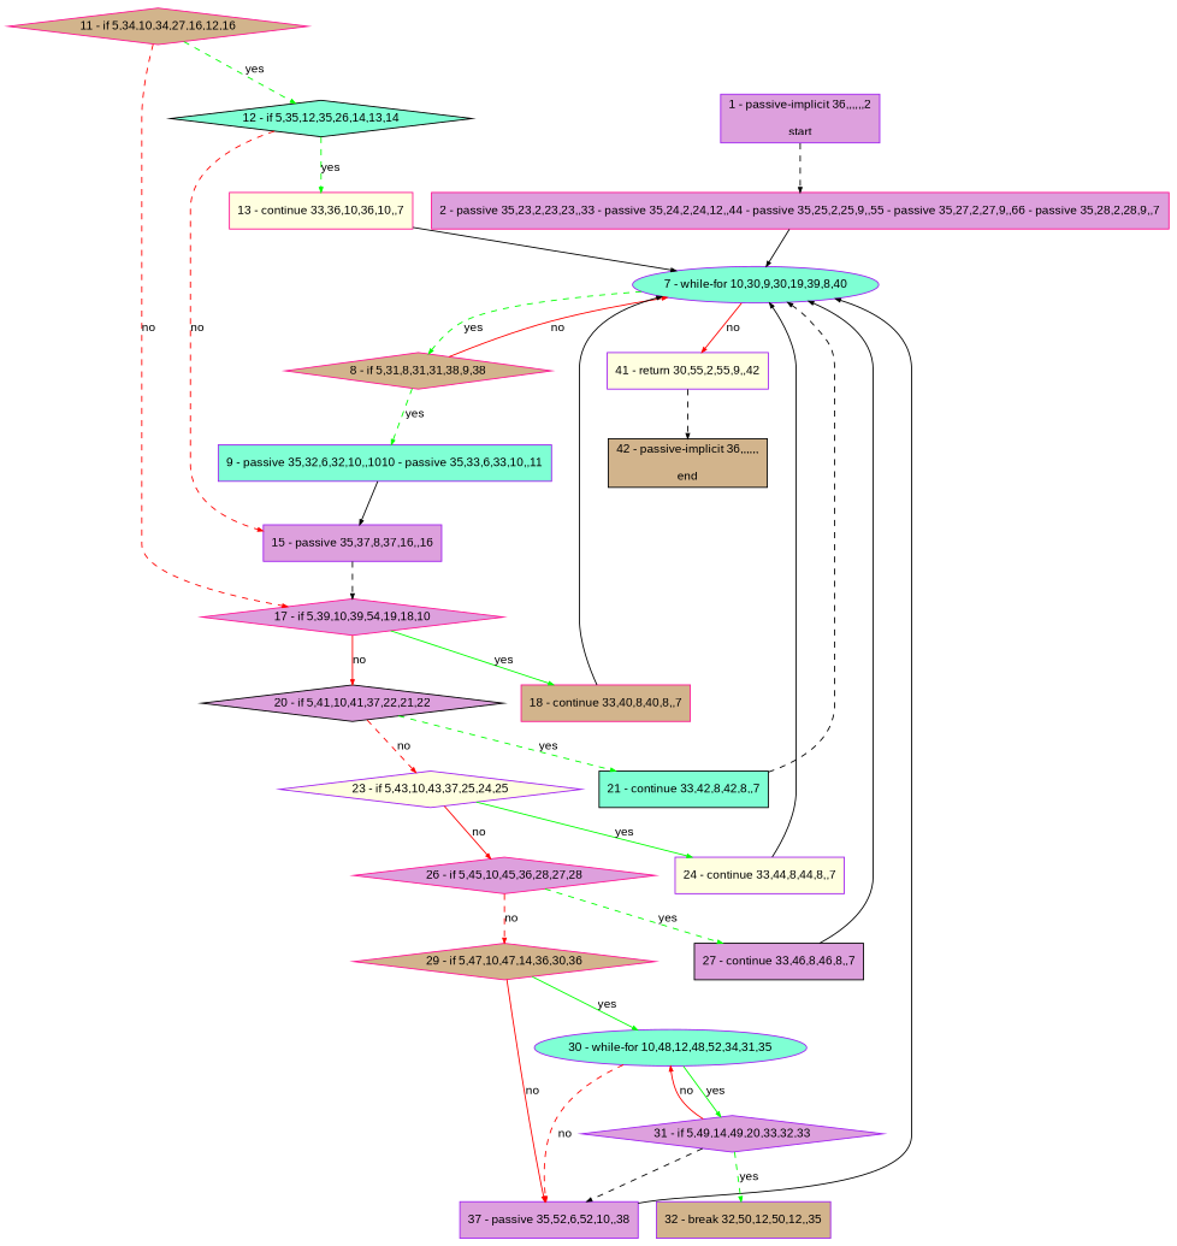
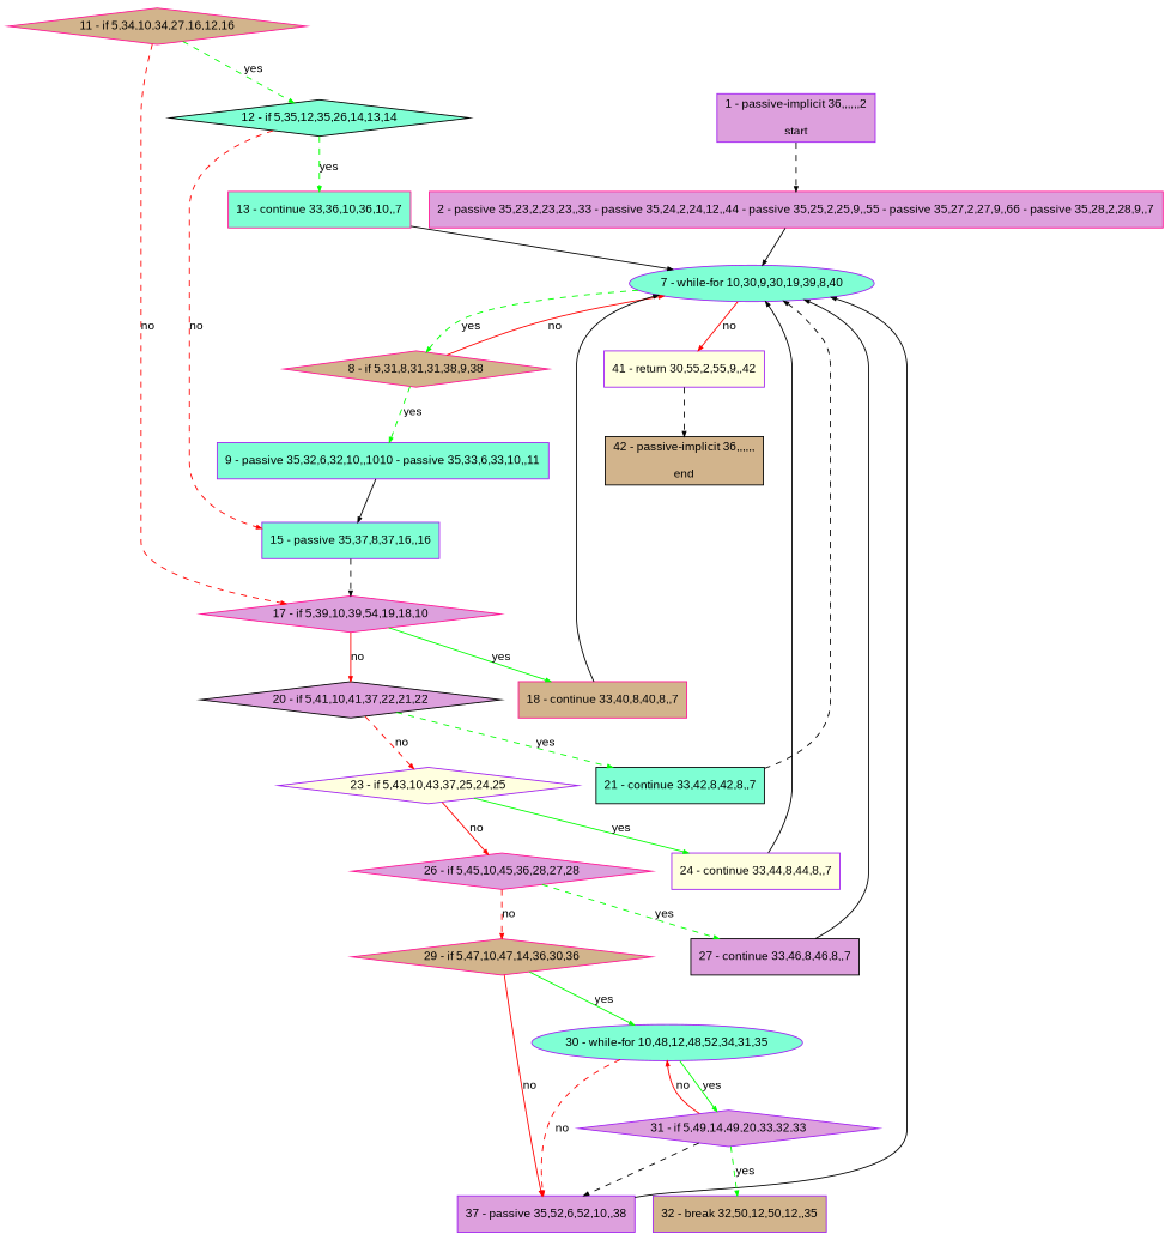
  digraph {
    bgcolor=white
    compound=true
    fillcolor="#FFFFCC"
    fontname=Arial
    fontsize=12
    pack=true
    packmode=clust
    style="rounded,filled"
    node [color=purple compound=true fillcolor=plum fixedsize=false fontname=Arial fontsize=12 node_initialized=no shape=box style=filled]
    edge [arrowhead=normal arrowsize=0.5 arrowtail=none color="#000000" compound=true dir=forward fontcolor=black fontname=Arial fontsize=12 style=solid]
    n1 [color=deeppink label="2 - passive 35,23,2,23,23,,33 - passive 35,24,2,24,12,,44 - passive 35,25,2,25,9,,55 - passive 35,27,2,27,9,,66 - passive 35,28,2,28,9,,7"]
    n2 [fillcolor=aquamarine label="7 - while-for 10,30,9,30,19,39,8,40" shape=oval]
    n3 [color=deeppink fillcolor=tan label="8 - if 5,31,8,31,31,38,9,38" shape=diamond]
    n4 [fillcolor=lightyellow label="41 - return 30,55,2,55,9,,42"]
    n5 [label="1 - passive-implicit 36,,,,,,2\n\nstart"]
    n6 [fillcolor=aquamarine label="9 - passive 35,32,6,32,10,,1010 - passive 35,33,6,33,10,,11"]
    n7 [color=black fillcolor=tan label="42 - passive-implicit 36,,,,,,\n\nend"]
-   n8 [label="15 - passive 35,37,8,37,16,,16"]
+   n8 [fillcolor=aquamarine label="15 - passive 35,37,8,37,16,,16"]
    n9 [color=deeppink fillcolor=tan label="11 - if 5,34,10,34,27,16,12,16" shape=diamond]
    n10 [color=black fillcolor=aquamarine label="12 - if 5,35,12,35,26,14,13,14" shape=diamond]
    n11 [color=deeppink label="17 - if 5,39,10,39,54,19,18,10" shape=diamond]
-   n12 [color=deeppink fillcolor=lightyellow label="13 - continue 33,36,10,36,10,,7"]
+   n12 [color=deeppink fillcolor=aquamarine label="13 - continue 33,36,10,36,10,,7"]
    n13 [color=deeppink fillcolor=tan label="18 - continue 33,40,8,40,8,,7"]
    n14 [color=black label="20 - if 5,41,10,41,37,22,21,22" shape=diamond]
    n15 [color=black fillcolor=aquamarine label="21 - continue 33,42,8,42,8,,7"]
    n16 [fillcolor=lightyellow label="23 - if 5,43,10,43,37,25,24,25" shape=diamond]
    n17 [fillcolor=lightyellow label="24 - continue 33,44,8,44,8,,7"]
    n18 [color=deeppink label="26 - if 5,45,10,45,36,28,27,28" shape=diamond]
    n19 [color=black label="27 - continue 33,46,8,46,8,,7"]
    n20 [color=deeppink fillcolor=tan label="29 - if 5,47,10,47,14,36,30,36" shape=diamond]
    n21 [fillcolor=aquamarine label="30 - while-for 10,48,12,48,52,34,31,35" shape=oval]
    n22 [label="37 - passive 35,52,6,52,10,,38"]
    n23 [label="31 - if 5,49,14,49,20,33,32,33" shape=diamond]
    n24 [fillcolor=tan label="32 - break 32,50,12,50,12,,35"]
    n1 -> n2
    n2 -> n3 [color="#00ff00" label=yes style=dashed]
    n2 -> n4 [color="#ff0000" label=no]
    n3 -> n2 [color="#ff0000" label=no]
    n3 -> n6 [color="#00ff00" label=yes style=dashed]
    n4 -> n7 [style=dashed]
    n5 -> n1 [style=dashed]
    n6 -> n8
    n8 -> n11 [style=dashed]
    n9 -> n10 [color="#00ff00" label=yes style=dashed]
    n9 -> n11 [color="#ff0000" label=no style=dashed]
    n10 -> n8 [color="#ff0000" label=no style=dashed]
    n10 -> n12 [color="#00ff00" label=yes style=dashed]
    n11 -> n13 [color="#00ff00" label=yes]
    n11 -> n14 [color="#ff0000" label=no]
    n12 -> n2
    n13 -> n2
    n14 -> n15 [color="#00ff00" label=yes style=dashed]
    n14 -> n16 [color="#ff0000" label=no style=dashed]
    n15 -> n2 [style=dashed]
    n16 -> n17 [color="#00ff00" label=yes]
    n16 -> n18 [color="#ff0000" label=no]
    n17 -> n2
    n18 -> n19 [color="#00ff00" label=yes style=dashed]
    n18 -> n20 [color="#ff0000" label=no style=dashed]
    n19 -> n2
    n20 -> n21 [color="#00ff00" label=yes]
    n20 -> n22 [color="#ff0000" label=no]
    n21 -> n22 [color="#ff0000" label=no style=dashed]
    n21 -> n23 [color="#00ff00" label=yes]
    n22 -> n2
    n23 -> n21 [color="#ff0000" label=no]
    n23 -> n22 [style=dashed]
    n23 -> n24 [color="#00ff00" label=yes style=dashed]
  }
